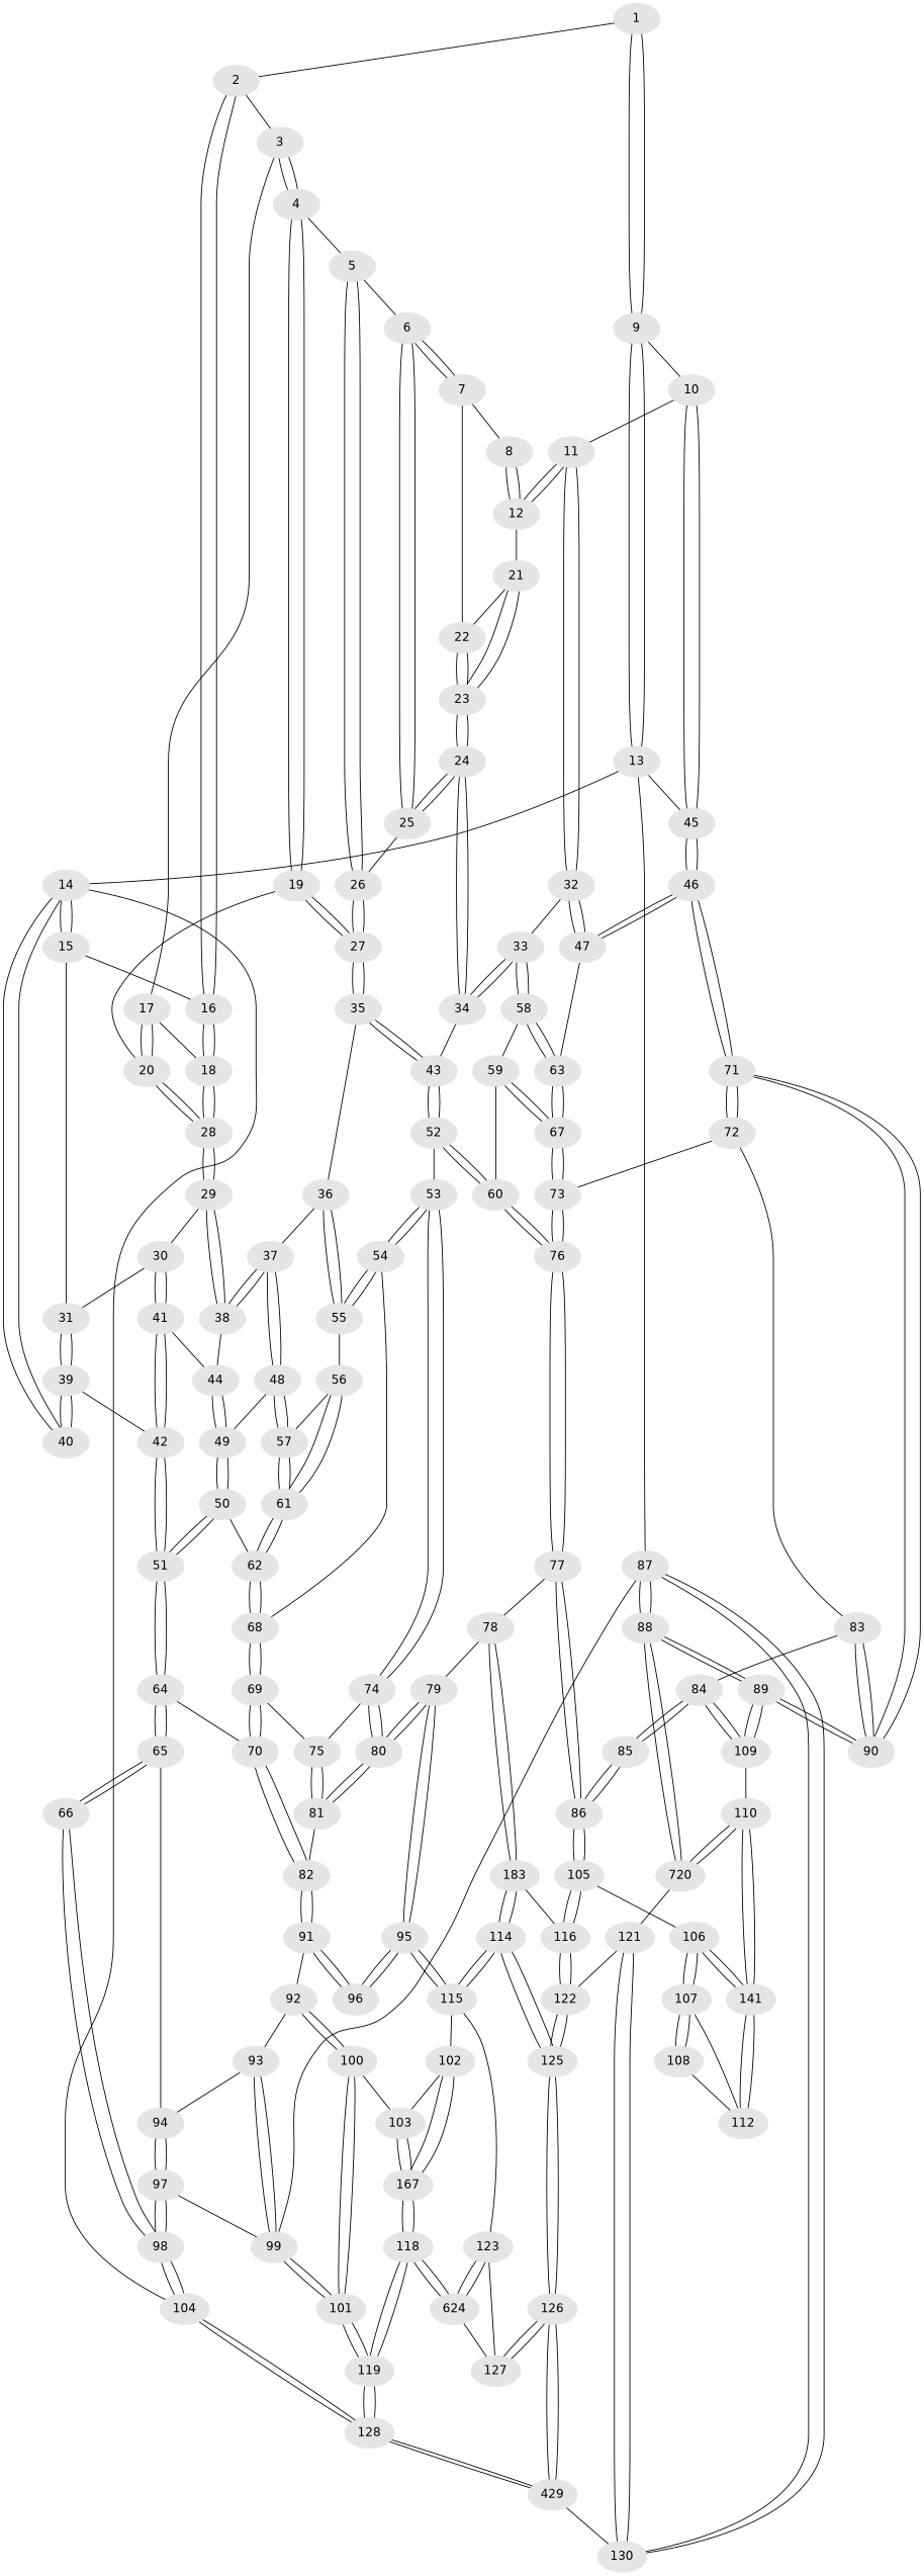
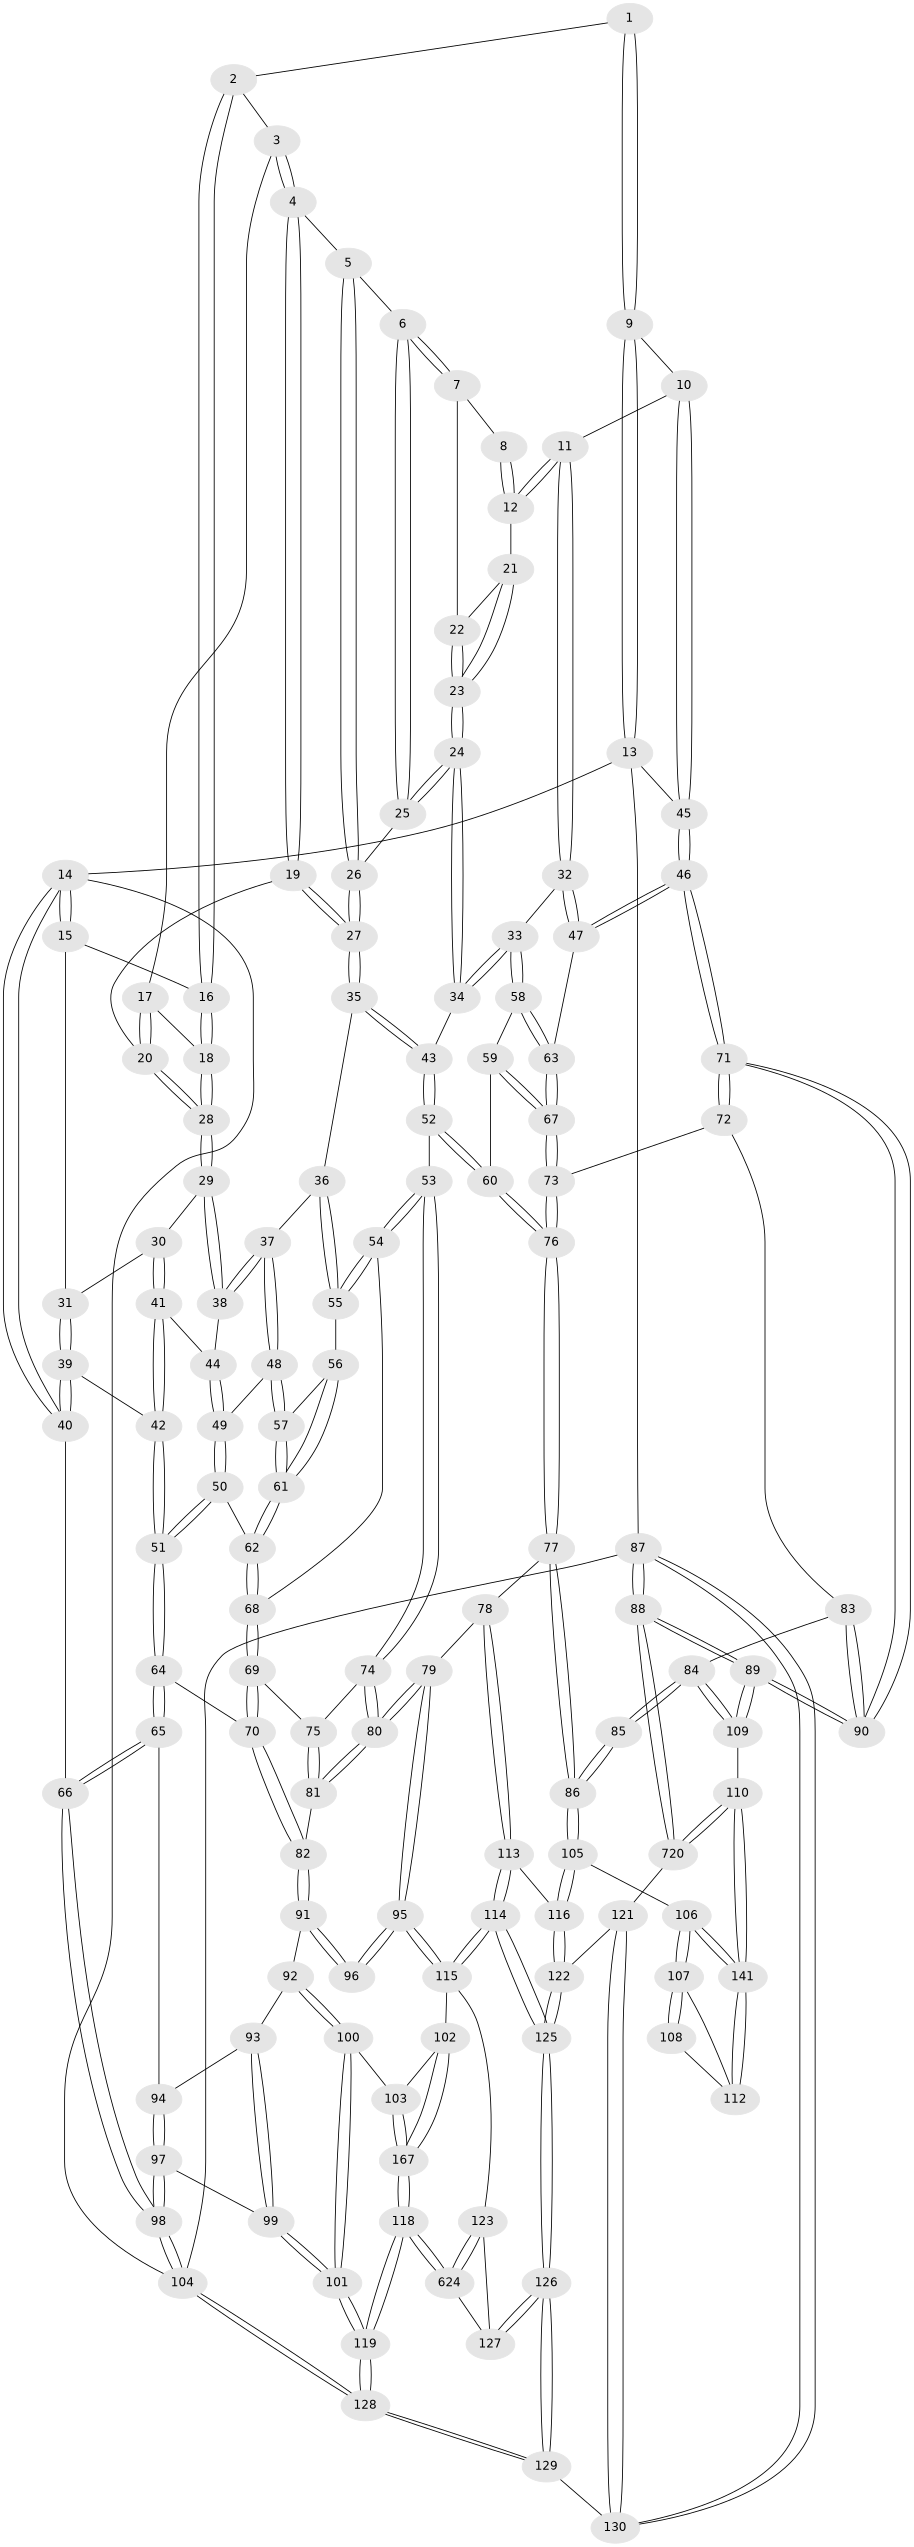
  graph {
    fontname="DejaVu Sans"
    node [color=gray90 fontname="DejaVu Sans" style=filled]
    edge [fontname="DejaVu Sans"]
    1
    2
    9
    3
    16
    10
    13
    4
    17
    18
    5
    19
    20
    6
    26
    27
    7
    25
    8
    22
    12
    23
    21
    11
    45
    14
    87
    32
    46
    33
    47
    15
    40
    104
    88
    130
    31
    66
    128
    39
    28
    29
    35
    24
    34
    43
    36
    30
    38
    41
    44
    42
    58
    63
    59
    52
    37
    55
    48
    56
    49
    57
    51
    98
    64
    53
    60
    50
    71
    72
    90
    67
    61
    62
    68
    65
    70
    54
    74
    76
    75
    80
    69
    73
    77
    94
    82
    97
    81
    91
    83
    84
    78
    86
    79
-   113 [label=183]
+   113
    105
    95
    116
    114
    96
    115
    92
    85
    109
    110
    106
    89
    n109 [label=720]
    121
    93
    100
    99
    101
    103
    102
    123
    n118 [label=167]
    119
    118
-   129 [label=429]
+   129
    107
    n123 [label=141]
    122
    108
    112
    125
    126
    n129 [label=624]
    127
    1 -- 2
    1 -- 9
    1 -- 9
    2 -- 3
    2 -- 16
    2 -- 16
    9 -- 10
    9 -- 13
    9 -- 13
    3 -- 4
    3 -- 4
    3 -- 17
    16 -- 18
    16 -- 18
    10 -- 11
    10 -- 45
    10 -- 45
    13 -- 45
    13 -- 14
    13 -- 87
    4 -- 5
    4 -- 19
    4 -- 19
    17 -- 18
    17 -- 20
    17 -- 20
    18 -- 28
    18 -- 28
    5 -- 6
    5 -- 26
    5 -- 26
    19 -- 20
    19 -- 27
    19 -- 27
    20 -- 28
    20 -- 28
    6 -- 7
    6 -- 7
    6 -- 25
    6 -- 25
    26 -- 27
    26 -- 27
    27 -- 35
    27 -- 35
    7 -- 8
    7 -- 22
    25 -- 26
    8 -- 12
    8 -- 12
    22 -- 23
    22 -- 23
    12 -- 21
    23 -- 24
    23 -- 24
    21 -- 22
    21 -- 23
    21 -- 23
    11 -- 12
    11 -- 12
    11 -- 32
    11 -- 32
    45 -- 46
    45 -- 46
    14 -- 15
    14 -- 15
    14 -- 40
    14 -- 40
    14 -- 104
-   87 -- 99
+   87 -- 104
    87 -- 88
    87 -- 88
    87 -- 130
    87 -- 130
    32 -- 33
    32 -- 47
    32 -- 47
    46 -- 47
    46 -- 47
    46 -- 71
    46 -- 71
    33 -- 34
    33 -- 34
    33 -- 58
    33 -- 58
    47 -- 63
    15 -- 16
    15 -- 31
+   40 -- 66
    104 -- 128
    104 -- 128
    88 -- 89
    88 -- 89
    88 -- n109
    88 -- n109
    31 -- 39
    31 -- 39
    66 -- 98
    66 -- 98
    128 -- 129
    128 -- 129
    39 -- 40
    39 -- 40
    39 -- 42
    28 -- 29
    28 -- 29
    29 -- 30
    29 -- 38
    29 -- 38
    35 -- 43
    35 -- 43
    35 -- 36
    24 -- 25
    24 -- 25
    24 -- 34
    24 -- 34
    34 -- 43
    43 -- 52
    43 -- 52
    36 -- 37
    36 -- 55
    36 -- 55
    30 -- 31
    30 -- 41
    30 -- 41
    38 -- 44
    41 -- 44
    41 -- 42
    41 -- 42
    44 -- 49
    44 -- 49
    42 -- 51
    42 -- 51
    58 -- 63
    58 -- 63
    58 -- 59
    63 -- 67
    63 -- 67
    59 -- 60
    59 -- 67
    59 -- 67
    52 -- 53
    52 -- 60
    52 -- 60
    37 -- 38
    37 -- 38
    37 -- 48
    37 -- 48
    55 -- 56
    48 -- 49
    48 -- 57
    48 -- 57
    56 -- 57
    56 -- 61
    56 -- 61
    49 -- 50
    49 -- 50
    57 -- 61
    57 -- 61
    51 -- 64
    51 -- 64
    98 -- 104
    98 -- 104
    64 -- 65
    64 -- 65
    64 -- 70
    53 -- 54
    53 -- 54
    53 -- 74
    53 -- 74
    60 -- 76
    60 -- 76
    50 -- 51
    50 -- 51
    50 -- 62
    71 -- 72
    71 -- 72
    71 -- 90
    71 -- 90
    72 -- 73
    72 -- 83
    67 -- 73
    67 -- 73
    61 -- 62
    61 -- 62
    62 -- 68
    62 -- 68
    68 -- 69
    68 -- 69
    65 -- 66
    65 -- 66
    65 -- 94
    70 -- 82
    70 -- 82
    54 -- 55
    54 -- 55
    54 -- 68
    74 -- 75
    74 -- 80
    74 -- 80
    76 -- 77
    76 -- 77
    75 -- 81
    75 -- 81
    80 -- 81
    80 -- 81
    69 -- 70
    69 -- 70
    69 -- 75
    73 -- 76
    73 -- 76
    77 -- 78
    77 -- 86
    77 -- 86
    94 -- 97
    94 -- 97
    82 -- 91
    82 -- 91
    97 -- 98
    97 -- 98
    97 -- 99
    81 -- 82
    91 -- 96
    91 -- 96
    91 -- 92
    83 -- 90
    83 -- 90
    83 -- 84
    84 -- 85
    84 -- 85
    84 -- 109
    84 -- 109
    78 -- 79
    78 -- 113
    78 -- 113
    86 -- 105
    86 -- 105
    79 -- 80
    79 -- 80
    79 -- 95
    79 -- 95
    113 -- 116
    113 -- 114
    113 -- 114
    105 -- 116
    105 -- 116
    105 -- 106
    95 -- 96
    95 -- 96
    95 -- 115
    95 -- 115
    116 -- 122
    116 -- 122
    114 -- 115
    114 -- 115
    114 -- 125
    114 -- 125
    115 -- 102
    115 -- 123
    92 -- 93
    92 -- 100
    92 -- 100
    85 -- 86
    85 -- 86
    109 -- 110
    110 -- n109
    110 -- n109
    110 -- n123
    110 -- n123
    106 -- 107
    106 -- 107
    106 -- n123
    106 -- n123
    89 -- 90
    89 -- 90
    89 -- 109
    89 -- 109
    n109 -- 121
    121 -- 130
    121 -- 130
    121 -- 122
    93 -- 94
    93 -- 99
    93 -- 99
    100 -- 101
    100 -- 101
    100 -- 103
    99 -- 101
    99 -- 101
    101 -- 119
    101 -- 119
    103 -- n118
    103 -- n118
    102 -- 103
    102 -- n118
    102 -- n118
    123 -- n129
    123 -- n129
    123 -- 127
    n118 -- 118
    n118 -- 118
    119 -- 128
    119 -- 128
    118 -- 119
    118 -- 119
    118 -- n129
    118 -- n129
    129 -- 130
    107 -- 108
    107 -- 108
    107 -- 112
    n123 -- 112
    n123 -- 112
    122 -- 125
    122 -- 125
    108 -- 112
    125 -- 126
    125 -- 126
    126 -- 129
    126 -- 129
    126 -- 127
    126 -- 127
    n129 -- 127
  }
